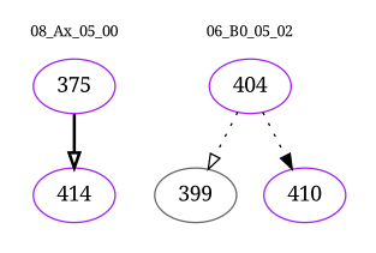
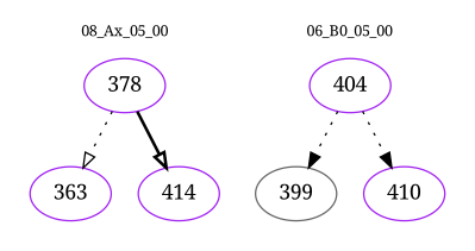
  digraph {
    fontname="Noto Serif"
    node [color=purple fontname="Noto Serif"]
    edge [arrowhead=onormal color=black fontname="Noto Serif" style=dotted]
-   n1 [label=375]
+   n1 [label=378]
+   n2 [label=363]
    n3 [label=414]
    n4 [label=404]
    n5 [color=gray40 label=399]
    n6 [label=410]
    subgraph cluster_1 {
      color=white
      fontsize=10
      label="08_Ax_05_00"
      n1
+     n2
      n3
    }
    subgraph cluster_2 {
      color=white
      fontsize=10
-     label="06_B0_05_02"
+     label="06_B0_05_00"
      n4
      n5
      n6
    }
+   n1 -> n2
    n1 -> n3 [style=bold]
-   n4 -> n5
+   n4 -> n5 [arrowhead=normal]
    n4 -> n6 [arrowhead=normal]
  }
